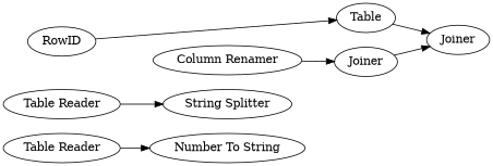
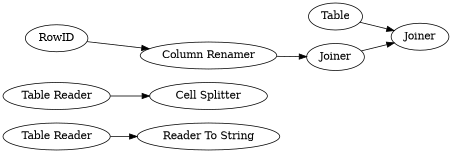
  digraph {
    rankdir=LR
-   n1 [label="Number To String"]
-   n2 [label="String Splitter"]
+   n1 [label="Reader To String"]
+   n2 [label="Cell Splitter"]
    n3 [label="Table Reader"]
    n4 [label="Table Reader"]
    n5 [label=Joiner]
    n6 [label=RowID]
    n7 [label=Table]
    n8 [label="Column Renamer"]
    n9 [label=Joiner]
    n3 -> n2
    n4 -> n1
-   n6 -> n7
+   n6 -> n8
    n7 -> n5
    n8 -> n9
    n9 -> n5
  }
